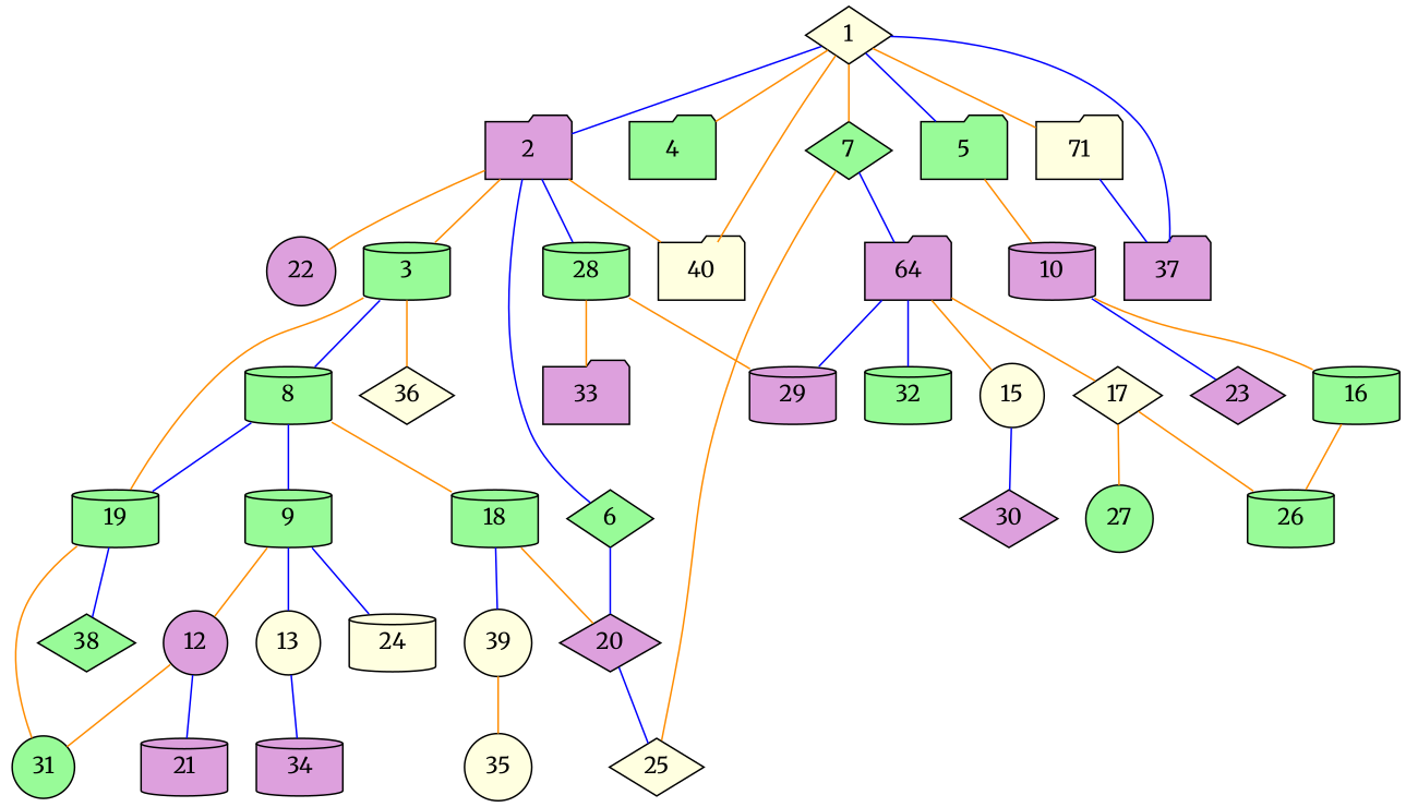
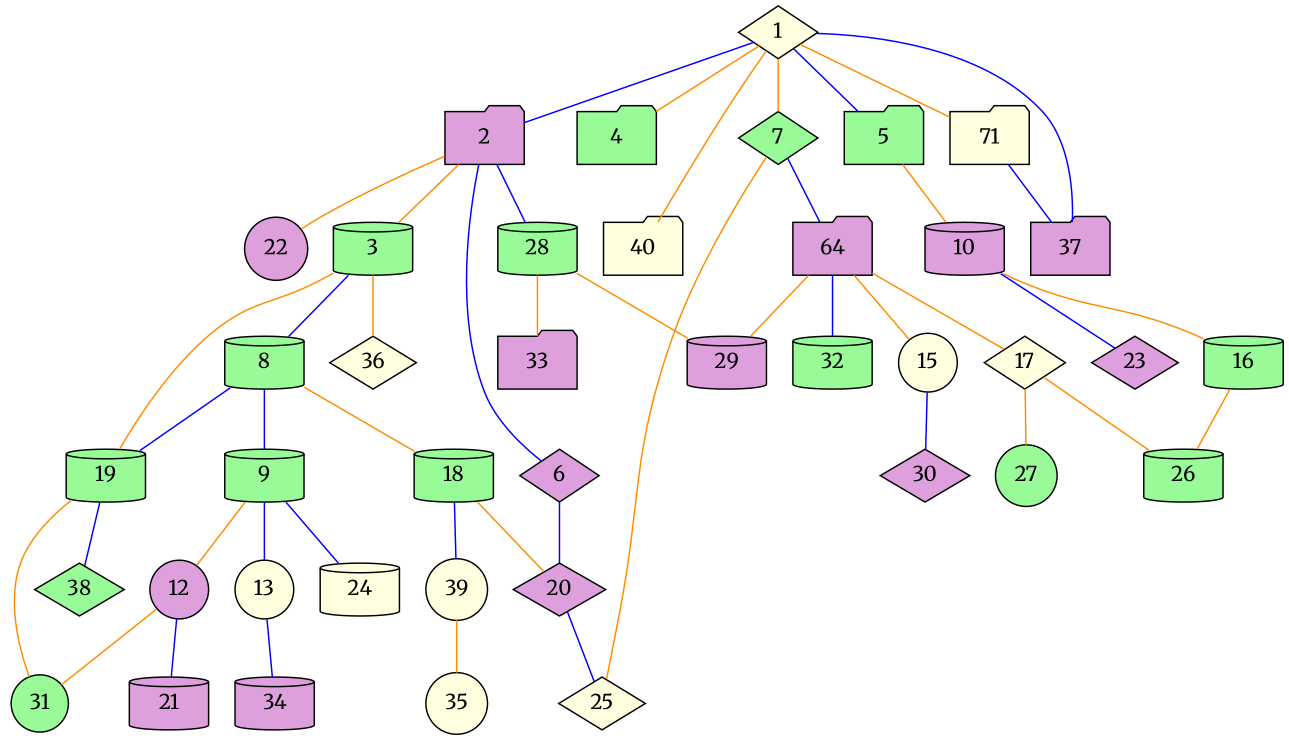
  graph {
    fontname=Merriweather
    node [fillcolor=palegreen fontname=Merriweather shape=cylinder style=filled]
    edge [color=darkorange fontname=Merriweather]
    1 [fillcolor=lightyellow shape=diamond]
    2 [fillcolor=plum shape=folder]
    4 [shape=folder]
    5 [shape=folder]
    7 [shape=diamond]
    n6 [fillcolor=lightyellow label=71 shape=folder]
    37 [fillcolor=plum shape=folder]
    40 [fillcolor=lightyellow shape=folder]
    3
-   6 [shape=diamond]
+   6 [fillcolor=plum shape=diamond]
    22 [fillcolor=plum shape=circle]
    28
    10 [fillcolor=plum]
    n14 [fillcolor=plum label=64 shape=folder]
    25 [fillcolor=lightyellow shape=diamond]
    8
    19
    36 [fillcolor=lightyellow shape=diamond]
    20 [fillcolor=plum shape=diamond]
    33 [fillcolor=plum shape=folder]
    29 [fillcolor=plum]
    16
    23 [fillcolor=plum shape=diamond]
    15 [fillcolor=lightyellow shape=circle]
    17 [fillcolor=lightyellow shape=diamond]
    32
    9
    18
    31 [shape=circle]
    38 [shape=diamond]
    12 [fillcolor=plum shape=circle]
    13 [fillcolor=lightyellow shape=circle]
    24 [fillcolor=lightyellow]
    39 [fillcolor=lightyellow shape=circle]
    26
    30 [fillcolor=plum shape=diamond]
    27 [shape=circle]
    21 [fillcolor=plum]
    34 [fillcolor=plum]
    35 [fillcolor=lightyellow shape=circle]
    1 -- 2 [color=blue]
    1 -- 4
    1 -- 5 [color=blue]
    1 -- 7
    1 -- n6
    1 -- 37 [color=blue]
    1 -- 40
-   2 -- 40
    2 -- 3
    2 -- 6 [color=blue]
    2 -- 22
    2 -- 28 [color=blue]
    5 -- 10
    7 -- n14 [color=blue]
    7 -- 25
    n6 -- 37 [color=blue]
    3 -- 8 [color=blue]
    3 -- 19
    3 -- 36
    6 -- 20 [color=blue]
    28 -- 33
    28 -- 29
    10 -- 16
    10 -- 23 [color=blue]
-   n14 -- 29 [color=blue]
+   n14 -- 29
    n14 -- 15
    n14 -- 17
    n14 -- 32 [color=blue]
    8 -- 19 [color=blue]
    8 -- 9 [color=blue]
    8 -- 18
    19 -- 31
    19 -- 38 [color=blue]
    20 -- 25 [color=blue]
    16 -- 26
    15 -- 30 [color=blue]
    17 -- 26
    17 -- 27
    9 -- 12
    9 -- 13 [color=blue]
    9 -- 24 [color=blue]
    18 -- 20
    18 -- 39 [color=blue]
    12 -- 31
    12 -- 21 [color=blue]
    13 -- 34 [color=blue]
    39 -- 35
  }
